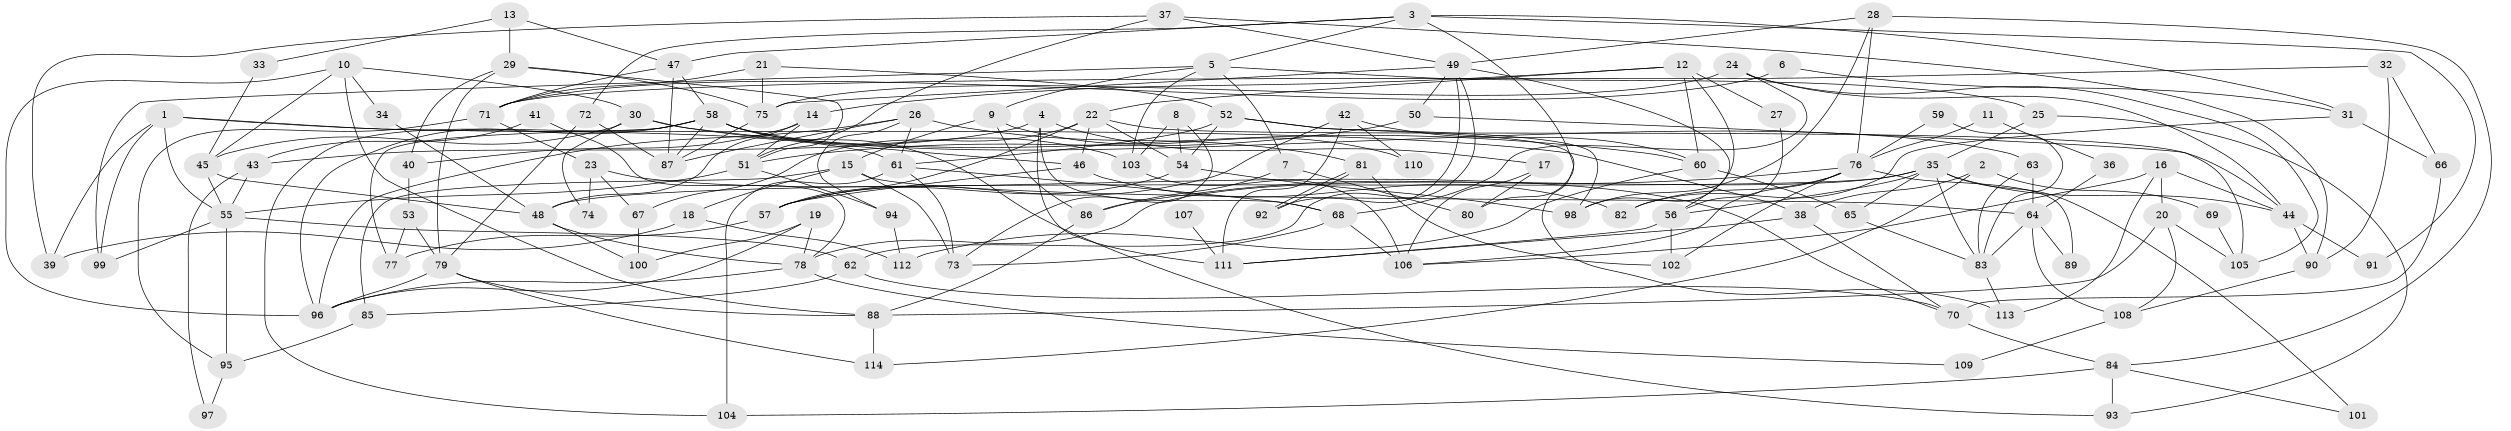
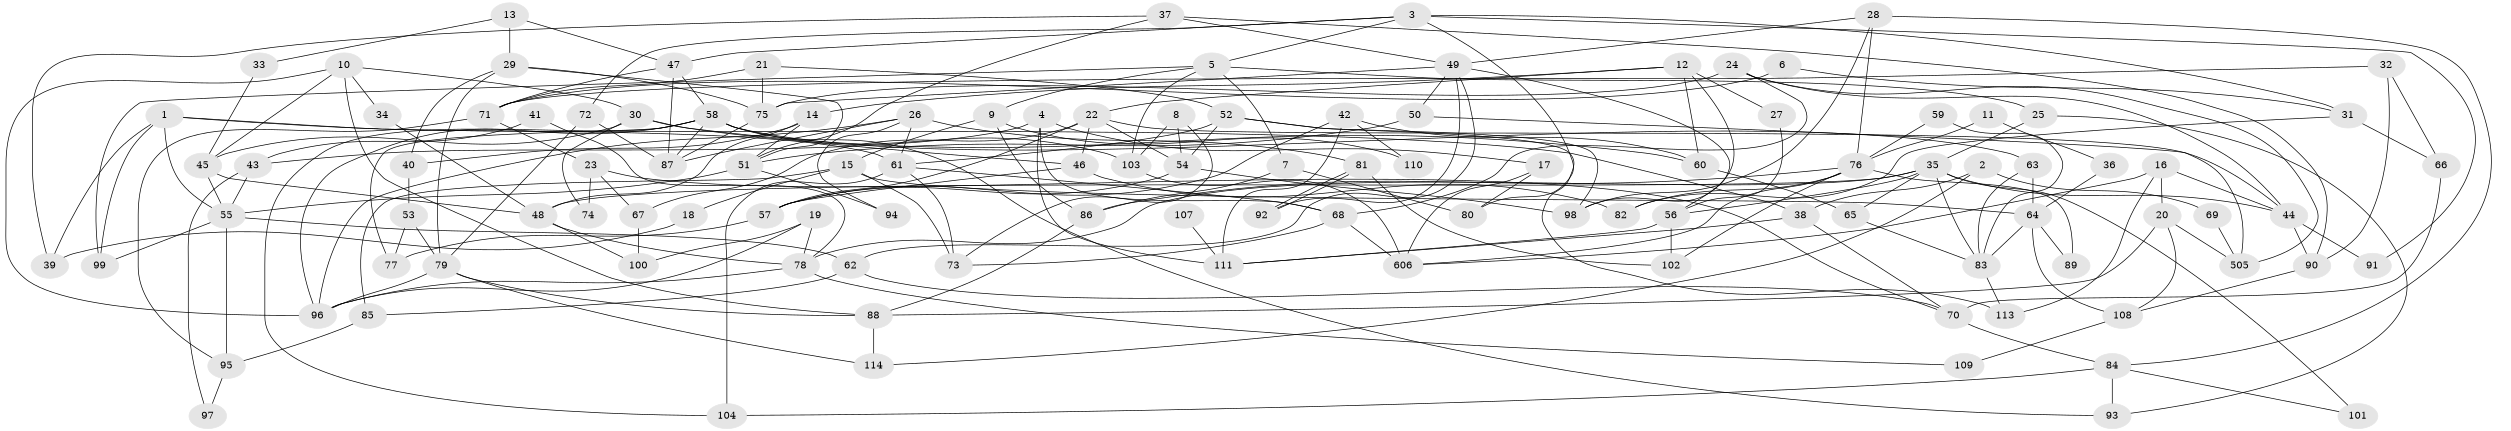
  graph {
    node [color=gray90 style=filled]
    1
    38
    39
    55
    61
    99
    111
    70
    62
    95
    68
    73
    104
    2
    69
    114
-   105
+   105 [label=505]
    3
    5
    31
    47
    72
    80
    91
    7
    9
    25
    103
    66
    82
    71
    87
    58
    79
    4
    17
    43
-   106
+   106 [label=606]
    97
    86
    15
    110
    35
    93
    6
    40
    53
    23
    88
    8
    54
    98
    57
    18
    64
    85
    10
    30
    34
    45
    96
    60
    46
    74
    48
    11
    36
    76
    102
    89
    12
    14
    22
    27
    51
    44
    67
    56
-   112
    65
    13
    29
    33
    75
    78
    100
    94
    108
    83
    16
    20
    113
    90
    19
    109
    21
    52
    77
    84
    24
    101
    26
    81
    92
    28
    49
    50
    32
    37
    41
    42
    63
    59
    107
    1 -- 38
    1 -- 39
    1 -- 55
    1 -- 61
    1 -- 99
    38 -- 111
    38 -- 70
    55 -- 99
    55 -- 62
    55 -- 95
    61 -- 68
    61 -- 73
    61 -- 104
    70 -- 84
    62 -- 70
    62 -- 85
    95 -- 97
    68 -- 73
    68 -- 106
    2 -- 38
    2 -- 69
    2 -- 114
    69 -- 105
    3 -- 5
    3 -- 31
    3 -- 47
    3 -- 72
    3 -- 80
    3 -- 91
    5 -- 99
    5 -- 7
    5 -- 9
    5 -- 25
    5 -- 103
    31 -- 66
    31 -- 82
    47 -- 71
    47 -- 87
    47 -- 58
    72 -- 87
    72 -- 79
    7 -- 80
    7 -- 86
    9 -- 86
    9 -- 15
    9 -- 110
    25 -- 35
    25 -- 93
    103 -- 106
    66 -- 70
    71 -- 95
    71 -- 23
    58 -- 104
    58 -- 103
    58 -- 87
    58 -- 93
    58 -- 96
    58 -- 77
    58 -- 63
    79 -- 114
    79 -- 88
    79 -- 96
    4 -- 111
    4 -- 68
    4 -- 17
    4 -- 43
    17 -- 80
    17 -- 106
    43 -- 55
    43 -- 97
    86 -- 88
    15 -- 73
    15 -- 18
    15 -- 64
    15 -- 85
    35 -- 48
    35 -- 44
    35 -- 56
    35 -- 65
    35 -- 78
    35 -- 83
    35 -- 101
    6 -- 31
    6 -- 71
    40 -- 53
    53 -- 79
    53 -- 77
    23 -- 70
    23 -- 74
    23 -- 67
    88 -- 114
    8 -- 73
    8 -- 103
    8 -- 54
    54 -- 98
    54 -- 57
    57 -- 77
    18 -- 39
-   18 -- 112
    64 -- 89
    64 -- 108
    64 -- 83
    85 -- 95
    10 -- 88
    10 -- 30
    10 -- 34
    10 -- 45
    10 -- 96
    30 -- 45
    30 -- 60
    30 -- 46
    30 -- 74
    34 -- 48
    45 -- 55
    45 -- 48
-   60 -- 112
    60 -- 65
    46 -- 82
    46 -- 57
    48 -- 78
    48 -- 100
    11 -- 36
    11 -- 76
    36 -- 64
    76 -- 82
    76 -- 106
    76 -- 86
    76 -- 102
    76 -- 89
    12 -- 98
    12 -- 60
    12 -- 14
    12 -- 22
    12 -- 27
    14 -- 40
    14 -- 48
    14 -- 51
    22 -- 54
    22 -- 57
    22 -- 46
    22 -- 44
    22 -- 67
    27 -- 56
    51 -- 55
    51 -- 94
    44 -- 91
    44 -- 90
    67 -- 100
    56 -- 111
    56 -- 102
    65 -- 83
    13 -- 47
    13 -- 29
    13 -- 33
    29 -- 79
    29 -- 40
    29 -- 51
    29 -- 75
    33 -- 45
    75 -- 87
    78 -- 96
    78 -- 109
-   94 -- 112
    108 -- 109
    83 -- 113
    16 -- 106
    16 -- 44
    16 -- 20
    16 -- 113
    20 -- 105
    20 -- 88
    20 -- 108
    90 -- 108
    19 -- 96
    19 -- 78
    19 -- 100
    21 -- 71
    21 -- 75
    21 -- 52
    52 -- 61
    52 -- 54
    52 -- 98
    52 -- 113
    84 -- 104
    84 -- 93
    84 -- 101
    24 -- 68
    24 -- 105
    24 -- 44
    24 -- 75
    26 -- 61
    26 -- 87
    26 -- 96
    26 -- 94
    26 -- 81
    81 -- 102
    81 -- 92
    81 -- 92
    28 -- 98
    28 -- 76
    28 -- 84
    28 -- 49
    49 -- 62
    49 -- 56
    49 -- 75
    49 -- 92
    49 -- 50
    50 -- 105
    50 -- 51
    32 -- 66
    32 -- 71
    32 -- 90
    37 -- 39
    37 -- 51
    37 -- 90
    37 -- 49
    41 -- 43
    41 -- 78
    42 -- 111
    42 -- 110
    42 -- 57
    42 -- 60
    63 -- 64
    63 -- 83
    59 -- 76
    59 -- 83
    107 -- 111
  }
